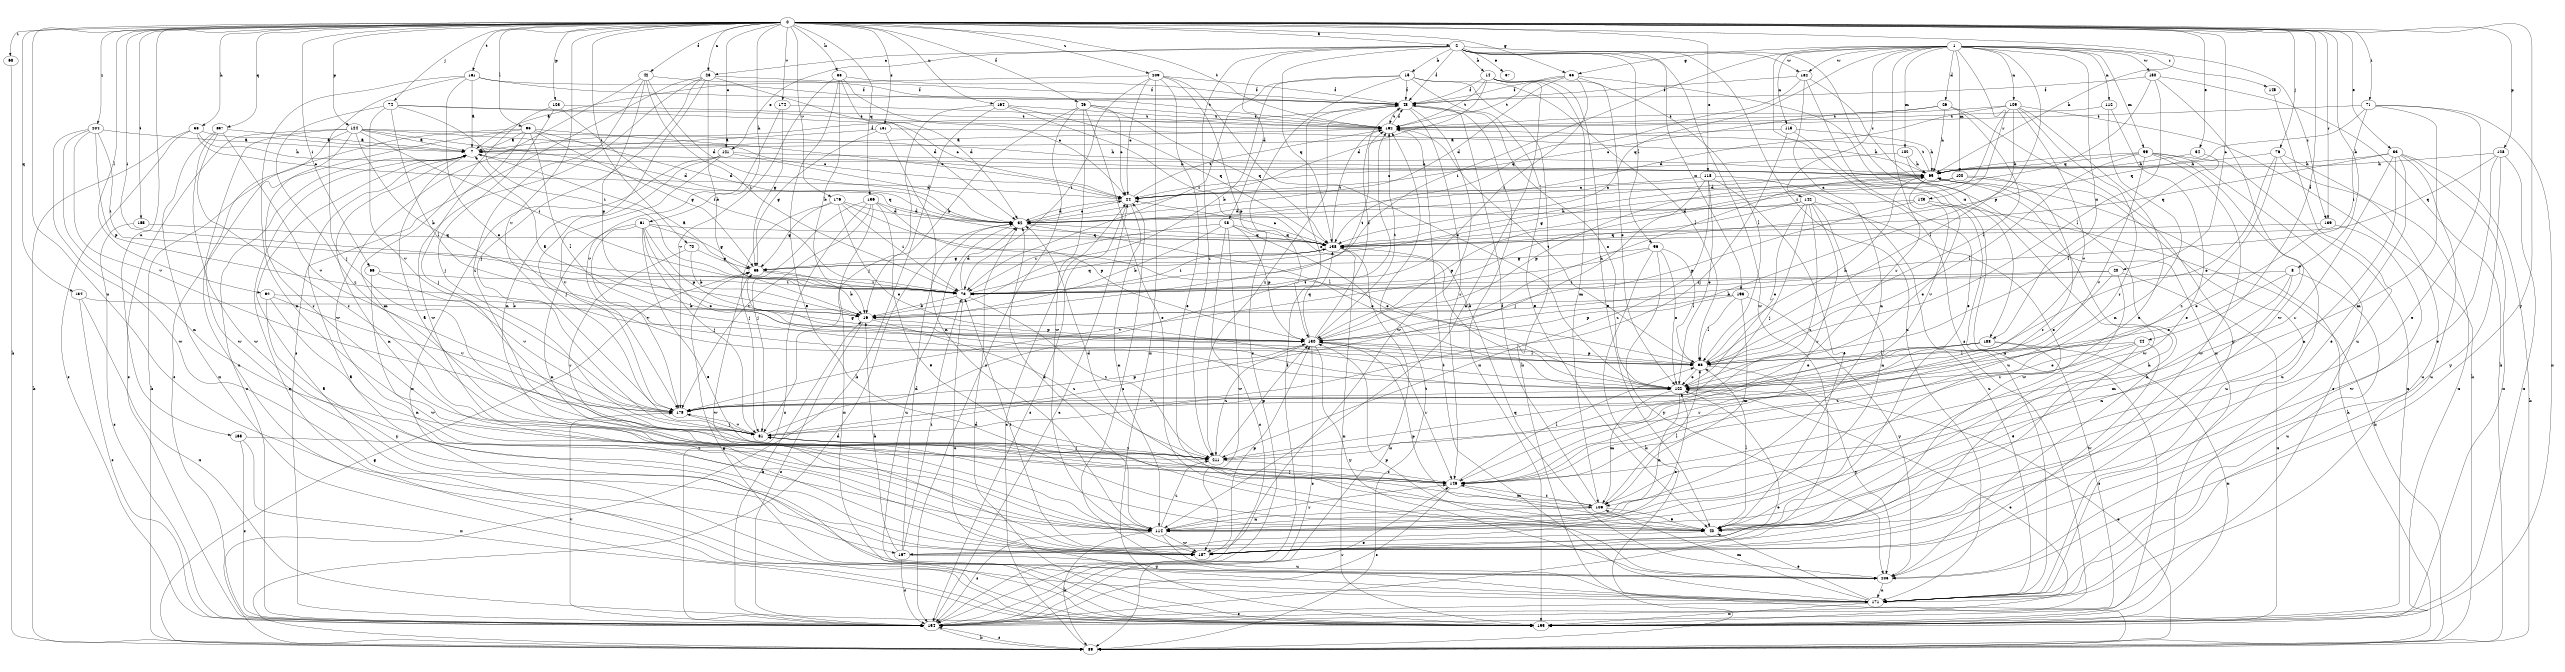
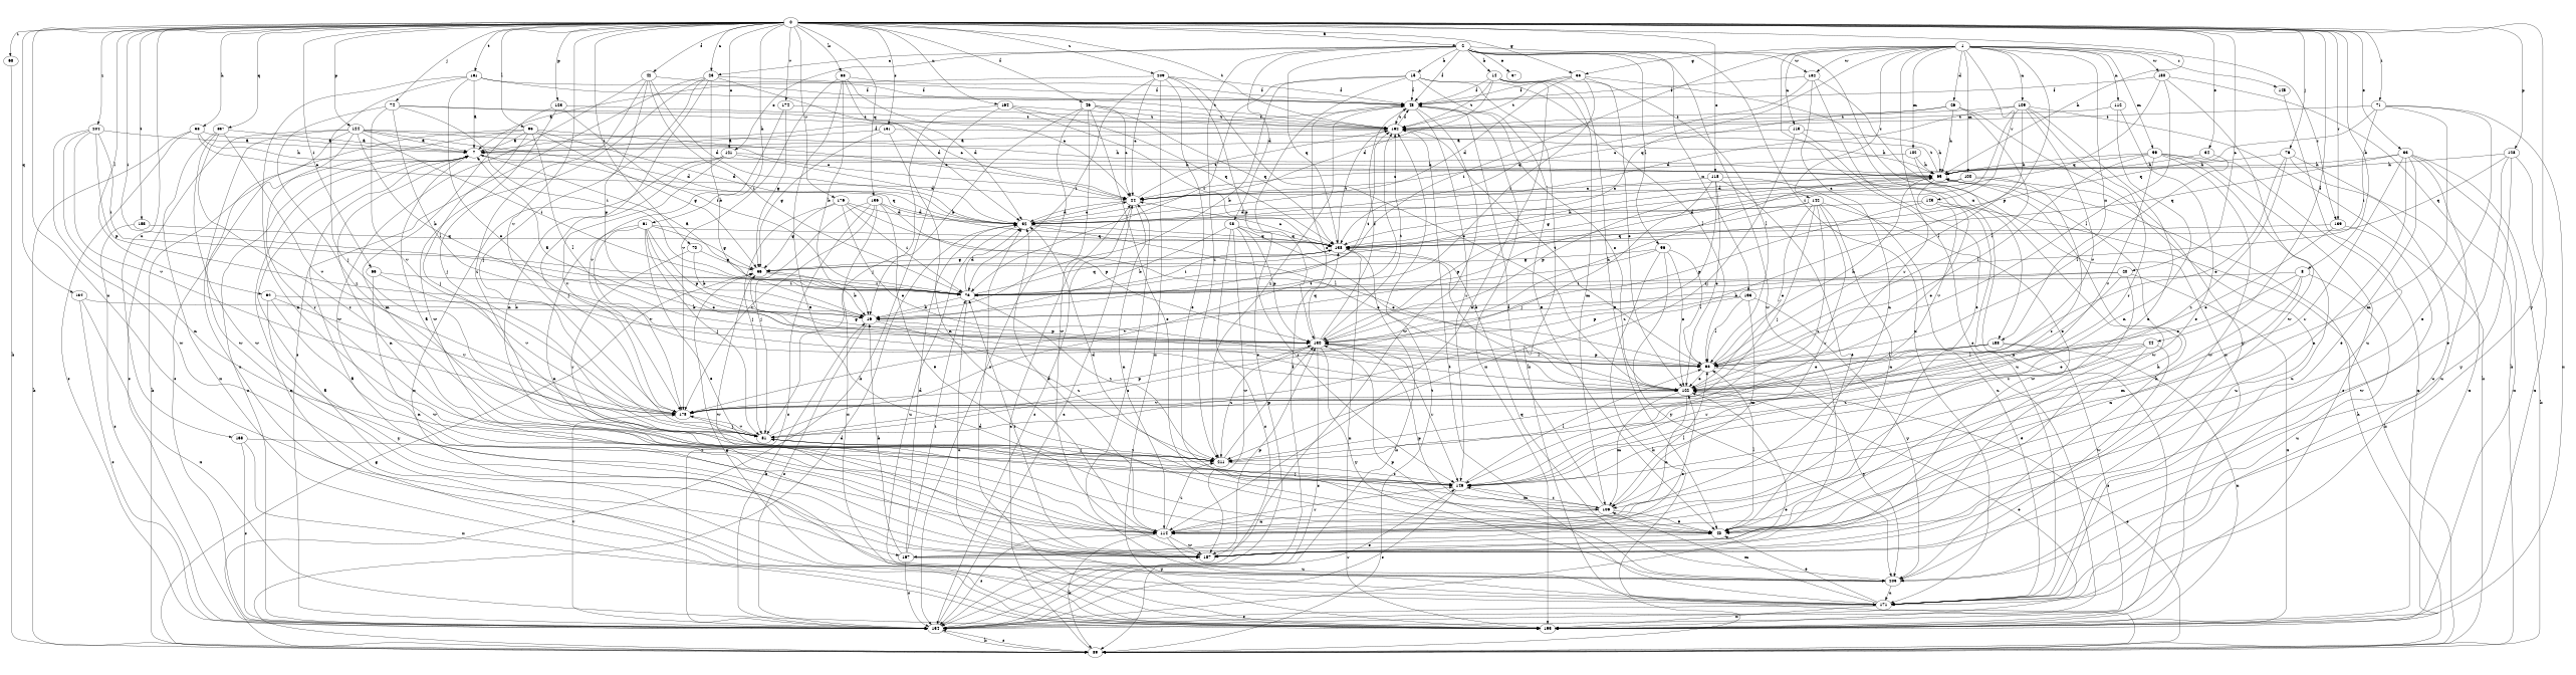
  strict digraph {
    0
    2
    8
    20
    23
    33
    34
    42
    44
    46
    55
    58
    61
    65
    66
    68
    70
    71
    73
    74
    76
    88
    92
    95
    118
    121
    123
    124
    128
    134
    136
    n32 [label=837]
    139
    151
    155
    161
    162
    164
    167
    168
    174
    176
    178
    203
    204
    209
    138
    182
    188
    14
    15
    28
    37
    48
    96
    171
    187
    193
    211
    114
    106
    122
    146
    195
    16
    154
    32
    81
    40
    89
    98
    130
    24
    7
    56
    1
    26
    99
    100
    102
    109
    112
    113
    142
    143
    145
    180
    0 -> 2 [label=a]
    0 -> 8 [label=b]
    0 -> 20 [label=c]
    0 -> 23 [label=c]
    0 -> 33 [label=e]
    0 -> 34 [label=e]
    0 -> 42 [label=f]
    0 -> 44 [label=f]
    0 -> 46 [label=f]
    0 -> 55 [label=g]
    0 -> 58 [label=h]
    0 -> 61 [label=h]
    0 -> 65 [label=h]
    0 -> 66 [label=i]
    0 -> 68 [label=i]
    0 -> 70 [label=i]
    0 -> 71 [label=i]
    0 -> 73 [label=i]
    0 -> 74 [label=j]
    0 -> 76 [label=j]
    0 -> 88 [label=k]
    0 -> 92 [label=l]
    0 -> 95 [label=l]
    0 -> 118 [label=o]
    0 -> 121 [label=o]
    0 -> 123 [label=p]
    0 -> 124 [label=p]
    0 -> 128 [label=p]
    0 -> 134 [label=q]
    0 -> 136 [label=q]
    0 -> n32 [label=q]
    0 -> 139 [label=r]
    0 -> 151 [label=s]
    0 -> 155 [label=t]
    0 -> 161 [label=t]
    0 -> 162 [label=t]
    0 -> 164 [label=u]
    0 -> 167 [label=u]
    0 -> 168 [label=u]
    0 -> 174 [label=v]
    0 -> 176 [label=v]
    0 -> 178 [label=v]
    0 -> 203 [label=y]
    0 -> 204 [label=z]
    0 -> 209 [label=z]
    2 -> 23 [label=c]
    2 -> 121 [label=o]
    2 -> 138 [label=q]
    2 -> 182 [label=w]
    2 -> 188 [label=x]
    2 -> 14 [label=b]
    2 -> 15 [label=b]
    2 -> 28 [label=d]
    2 -> 37 [label=e]
    2 -> 48 [label=f]
    2 -> 96 [label=l]
    2 -> 171 [label=u]
    2 -> 187 [label=w]
    2 -> 193 [label=x]
    2 -> 211 [label=z]
    8 -> 73 [label=i]
    8 -> 171 [label=u]
    8 -> 114 [label=n]
    8 -> 106 [label=m]
    8 -> 122 [label=o]
    20 -> 73 [label=i]
    20 -> 122 [label=o]
    20 -> 146 [label=r]
    20 -> 195 [label=x]
    20 -> 16 [label=b]
    23 -> 48 [label=f]
    23 -> 187 [label=w]
    23 -> 114 [label=n]
    23 -> 16 [label=b]
    23 -> 154 [label=s]
    23 -> 32 [label=d]
    23 -> 81 [label=j]
    33 -> 65 [label=h]
    33 -> 138 [label=q]
    33 -> 171 [label=u]
    33 -> 114 [label=n]
    33 -> 146 [label=r]
    33 -> 195 [label=x]
    33 -> 40 [label=e]
    33 -> 89 [label=k]
    34 -> 65 [label=h]
    34 -> 98 [label=l]
    42 -> 73 [label=i]
    42 -> 48 [label=f]
    42 -> 187 [label=w]
    42 -> 211 [label=z]
    42 -> 32 [label=d]
    42 -> 130 [label=p]
    44 -> 187 [label=w]
    44 -> 211 [label=z]
    44 -> 122 [label=o]
    44 -> 40 [label=e]
    44 -> 98 [label=l]
    46 -> 162 [label=t]
    46 -> 138 [label=q]
    46 -> 187 [label=w]
    46 -> 16 [label=b]
    46 -> 154 [label=s]
    46 -> 40 [label=e]
    46 -> 24 [label=c]
    55 -> 73 [label=i]
    55 -> 162 [label=t]
    55 -> 48 [label=f]
    55 -> 195 [label=x]
    55 -> 32 [label=d]
    55 -> 98 [label=l]
    58 -> 65 [label=h]
    58 -> 154 [label=s]
    58 -> 89 [label=k]
    58 -> 24 [label=c]
    58 -> 7 [label=a]
    61 -> 178 [label=v]
    61 -> 138 [label=q]
    61 -> 114 [label=n]
    61 -> 122 [label=o]
    61 -> 81 [label=j]
    61 -> 40 [label=e]
    61 -> 130 [label=p]
    61 -> 56 [label=g]
    65 -> 162 [label=t]
    65 -> 178 [label=v]
    65 -> 130 [label=p]
    65 -> 24 [label=c]
    66 -> 73 [label=i]
    66 -> 178 [label=v]
    66 -> 187 [label=w]
    68 -> 89 [label=k]
    70 -> 146 [label=r]
    70 -> 16 [label=b]
    70 -> 56 [label=g]
    71 -> 73 [label=i]
    71 -> 162 [label=t]
    71 -> 138 [label=q]
    71 -> 106 [label=m]
    71 -> 195 [label=x]
    71 -> 40 [label=e]
    73 -> 138 [label=q]
    73 -> 171 [label=u]
    73 -> 211 [label=z]
    73 -> 16 [label=b]
    73 -> 32 [label=d]
    73 -> 7 [label=a]
    74 -> 73 [label=i]
    74 -> 162 [label=t]
    74 -> 178 [label=v]
    74 -> 211 [label=z]
    74 -> 98 [label=l]
    74 -> 24 [label=c]
    76 -> 65 [label=h]
    76 -> 171 [label=u]
    76 -> 211 [label=z]
    76 -> 122 [label=o]
    76 -> 195 [label=x]
    88 -> 178 [label=v]
    88 -> 48 [label=f]
    88 -> 16 [label=b]
    88 -> 32 [label=d]
    88 -> 40 [label=e]
    88 -> 24 [label=c]
    92 -> 178 [label=v]
    92 -> 203 [label=y]
    92 -> 114 [label=n]
    92 -> 16 [label=b]
    95 -> 154 [label=s]
    95 -> 32 [label=d]
    95 -> 81 [label=j]
    95 -> 89 [label=k]
    95 -> 98 [label=l]
    95 -> 24 [label=c]
    95 -> 7 [label=a]
    95 -> 56 [label=g]
    118 -> 171 [label=u]
    118 -> 211 [label=z]
    118 -> 122 [label=o]
    118 -> 81 [label=j]
    118 -> 40 [label=e]
    118 -> 24 [label=c]
    121 -> 65 [label=h]
    121 -> 178 [label=v]
    121 -> 195 [label=x]
    121 -> 32 [label=d]
    121 -> 81 [label=j]
    123 -> 73 [label=i]
    123 -> 162 [label=t]
    123 -> 106 [label=m]
    123 -> 81 [label=j]
    124 -> 65 [label=h]
    124 -> 73 [label=i]
    124 -> 171 [label=u]
    124 -> 187 [label=w]
    124 -> 146 [label=r]
    124 -> 16 [label=b]
    124 -> 154 [label=s]
    124 -> 32 [label=d]
    124 -> 24 [label=c]
    124 -> 7 [label=a]
    128 -> 65 [label=h]
    128 -> 203 [label=y]
    128 -> 138 [label=q]
    128 -> 195 [label=x]
    128 -> 40 [label=e]
    134 -> 195 [label=x]
    134 -> 16 [label=b]
    134 -> 154 [label=s]
    136 -> 178 [label=v]
    136 -> 195 [label=x]
    136 -> 154 [label=s]
    136 -> 32 [label=d]
    136 -> 81 [label=j]
    136 -> 40 [label=e]
    136 -> 130 [label=p]
    n32 -> 178 [label=v]
    n32 -> 187 [label=w]
    n32 -> 146 [label=r]
    n32 -> 195 [label=x]
    n32 -> 7 [label=a]
    139 -> 138 [label=q]
    139 -> 187 [label=w]
    139 -> 122 [label=o]
    151 -> 65 [label=h]
    151 -> 114 [label=n]
    151 -> 7 [label=a]
    151 -> 56 [label=g]
    155 -> 138 [label=q]
    155 -> 154 [label=s]
    161 -> 162 [label=t]
    161 -> 48 [label=f]
    161 -> 114 [label=n]
    161 -> 122 [label=o]
    161 -> 81 [label=j]
    161 -> 7 [label=a]
    162 -> 48 [label=f]
    162 -> 7 [label=a]
    164 -> 162 [label=t]
    164 -> 138 [label=q]
    164 -> 122 [label=o]
    164 -> 81 [label=j]
    164 -> 89 [label=k]
    167 -> 65 [label=h]
    167 -> 73 [label=i]
    167 -> 203 [label=y]
    167 -> 122 [label=o]
    167 -> 16 [label=b]
    167 -> 154 [label=s]
    167 -> 32 [label=d]
    168 -> 211 [label=z]
    168 -> 195 [label=x]
    168 -> 154 [label=s]
    174 -> 162 [label=t]
    174 -> 178 [label=v]
    174 -> 56 [label=g]
    176 -> 73 [label=i]
    176 -> 122 [label=o]
    176 -> 32 [label=d]
    176 -> 81 [label=j]
    176 -> 98 [label=l]
    176 -> 56 [label=g]
    178 -> 81 [label=j]
    178 -> 130 [label=p]
    203 -> 65 [label=h]
    203 -> 138 [label=q]
    203 -> 171 [label=u]
    203 -> 130 [label=p]
    203 -> 24 [label=c]
    204 -> 73 [label=i]
    204 -> 178 [label=v]
    204 -> 187 [label=w]
    204 -> 114 [label=n]
    204 -> 130 [label=p]
    204 -> 7 [label=a]
    209 -> 73 [label=i]
    209 -> 48 [label=f]
    209 -> 122 [label=o]
    209 -> 195 [label=x]
    209 -> 40 [label=e]
    209 -> 130 [label=p]
    209 -> 24 [label=c]
    209 -> 7 [label=a]
    138 -> 65 [label=h]
    138 -> 73 [label=i]
    138 -> 162 [label=t]
    138 -> 195 [label=x]
    138 -> 89 [label=k]
    138 -> 24 [label=c]
    138 -> 56 [label=g]
    182 -> 138 [label=q]
    182 -> 48 [label=f]
    182 -> 114 [label=n]
    182 -> 195 [label=x]
    182 -> 40 [label=e]
    188 -> 122 [label=o]
    188 -> 146 [label=r]
    188 -> 195 [label=x]
    188 -> 154 [label=s]
    188 -> 98 [label=l]
    14 -> 162 [label=t]
    14 -> 48 [label=f]
    14 -> 114 [label=n]
    14 -> 106 [label=m]
    14 -> 122 [label=o]
    14 -> 32 [label=d]
    14 -> 40 [label=e]
    15 -> 73 [label=i]
    15 -> 48 [label=f]
    15 -> 16 [label=b]
    15 -> 154 [label=s]
    15 -> 40 [label=e]
    15 -> 89 [label=k]
    15 -> 98 [label=l]
    28 -> 138 [label=q]
    28 -> 187 [label=w]
    28 -> 122 [label=o]
-   28 -> 73 [label=r]
+   28 -> 146 [label=r]
    28 -> 16 [label=b]
    28 -> 154 [label=s]
    28 -> 130 [label=p]
    48 -> 162 [label=t]
    48 -> 187 [label=w]
    48 -> 211 [label=z]
    48 -> 122 [label=o]
    48 -> 146 [label=r]
    48 -> 195 [label=x]
    96 -> 178 [label=v]
    96 -> 203 [label=y]
    96 -> 122 [label=o]
    96 -> 89 [label=k]
    96 -> 98 [label=l]
    96 -> 56 [label=g]
    171 -> 162 [label=t]
    171 -> 106 [label=m]
    171 -> 195 [label=x]
    171 -> 154 [label=s]
    171 -> 40 [label=e]
    171 -> 7 [label=a]
    187 -> 73 [label=i]
    187 -> 130 [label=p]
    193 -> 203 [label=y]
    193 -> 106 [label=m]
    193 -> 16 [label=b]
    193 -> 98 [label=l]
    193 -> 130 [label=p]
    211 -> 146 [label=r]
    211 -> 81 [label=j]
    211 -> 130 [label=p]
    114 -> 171 [label=u]
    114 -> 187 [label=w]
    114 -> 211 [label=z]
    114 -> 146 [label=r]
    114 -> 154 [label=s]
    114 -> 32 [label=d]
    114 -> 89 [label=k]
    106 -> 48 [label=f]
    106 -> 114 [label=n]
    106 -> 146 [label=r]
    106 -> 81 [label=j]
    106 -> 40 [label=e]
    106 -> 98 [label=l]
    122 -> 178 [label=v]
    122 -> 114 [label=n]
    122 -> 106 [label=m]
    146 -> 106 [label=m]
    146 -> 154 [label=s]
    146 -> 32 [label=d]
    146 -> 98 [label=l]
    146 -> 7 [label=a]
    195 -> 122 [label=o]
    195 -> 32 [label=d]
    195 -> 7 [label=a]
    195 -> 56 [label=g]
    16 -> 162 [label=t]
    16 -> 211 [label=z]
    16 -> 154 [label=s]
    16 -> 130 [label=p]
    154 -> 178 [label=v]
    154 -> 48 [label=f]
    154 -> 122 [label=o]
    154 -> 146 [label=r]
    154 -> 16 [label=b]
    154 -> 89 [label=k]
    154 -> 24 [label=c]
    32 -> 138 [label=q]
    32 -> 171 [label=u]
    32 -> 122 [label=o]
    32 -> 24 [label=c]
    81 -> 162 [label=t]
    81 -> 178 [label=v]
    81 -> 211 [label=z]
    40 -> 167 [label=e]
    40 -> 98 [label=l]
    40 -> 130 [label=p]
    89 -> 65 [label=h]
    89 -> 162 [label=t]
    89 -> 122 [label=o]
    89 -> 154 [label=s]
    89 -> 32 [label=d]
    89 -> 24 [label=c]
    89 -> 56 [label=g]
    98 -> 65 [label=h]
    98 -> 162 [label=t]
    98 -> 203 [label=y]
    98 -> 122 [label=o]
    98 -> 130 [label=p]
    98 -> 56 [label=g]
    130 -> 65 [label=h]
    130 -> 162 [label=t]
    130 -> 203 [label=y]
    130 -> 138 [label=q]
    130 -> 48 [label=f]
    130 -> 211 [label=z]
    130 -> 146 [label=r]
    130 -> 154 [label=s]
    130 -> 98 [label=l]
    130 -> 7 [label=a]
    24 -> 162 [label=t]
    24 -> 114 [label=n]
    24 -> 154 [label=s]
    24 -> 32 [label=d]
    7 -> 65 [label=h]
    7 -> 138 [label=q]
    7 -> 48 [label=f]
    7 -> 114 [label=n]
    7 -> 195 [label=x]
    7 -> 154 [label=s]
    56 -> 73 [label=i]
    56 -> 187 [label=w]
    56 -> 16 [label=b]
    1 -> 55 [label=g]
    1 -> 73 [label=i]
    1 -> 139 [label=r]
    1 -> 138 [label=q]
    1 -> 182 [label=w]
    1 -> 188 [label=x]
    1 -> 146 [label=r]
    1 -> 154 [label=s]
    1 -> 130 [label=p]
    1 -> 26 [label=d]
    1 -> 99 [label=m]
    1 -> 100 [label=m]
    1 -> 102 [label=m]
    1 -> 109 [label=n]
    1 -> 112 [label=n]
    1 -> 113 [label=n]
    1 -> 142 [label=r]
    1 -> 143 [label=r]
    1 -> 145 [label=r]
    1 -> 180 [label=w]
    26 -> 65 [label=h]
    26 -> 162 [label=t]
    26 -> 203 [label=y]
    26 -> 98 [label=l]
    26 -> 24 [label=c]
    99 -> 65 [label=h]
    99 -> 178 [label=v]
    99 -> 171 [label=u]
    99 -> 187 [label=w]
    99 -> 195 [label=x]
    99 -> 154 [label=s]
    99 -> 32 [label=d]
    99 -> 98 [label=l]
    100 -> 171 [label=u]
    100 -> 146 [label=r]
    100 -> 24 [label=c]
    100 -> 56 [label=g]
    102 -> 65 [label=h]
    102 -> 187 [label=w]
    102 -> 24 [label=c]
    109 -> 73 [label=i]
    109 -> 162 [label=t]
    109 -> 178 [label=v]
    109 -> 146 [label=r]
    109 -> 32 [label=d]
    109 -> 40 [label=e]
    109 -> 89 [label=k]
    109 -> 98 [label=l]
    112 -> 162 [label=t]
    112 -> 114 [label=n]
    112 -> 40 [label=e]
    113 -> 65 [label=h]
    113 -> 171 [label=u]
    113 -> 81 [label=j]
    113 -> 7 [label=a]
    142 -> 187 [label=w]
    142 -> 211 [label=z]
    142 -> 114 [label=n]
    142 -> 122 [label=o]
    142 -> 146 [label=r]
    142 -> 32 [label=d]
    142 -> 81 [label=j]
    142 -> 130 [label=p]
    143 -> 122 [label=o]
    143 -> 32 [label=d]
    143 -> 89 [label=k]
    143 -> 130 [label=p]
    145 -> 171 [label=u]
    180 -> 138 [label=q]
    180 -> 48 [label=f]
    180 -> 187 [label=w]
    180 -> 89 [label=k]
    180 -> 98 [label=l]
  }
